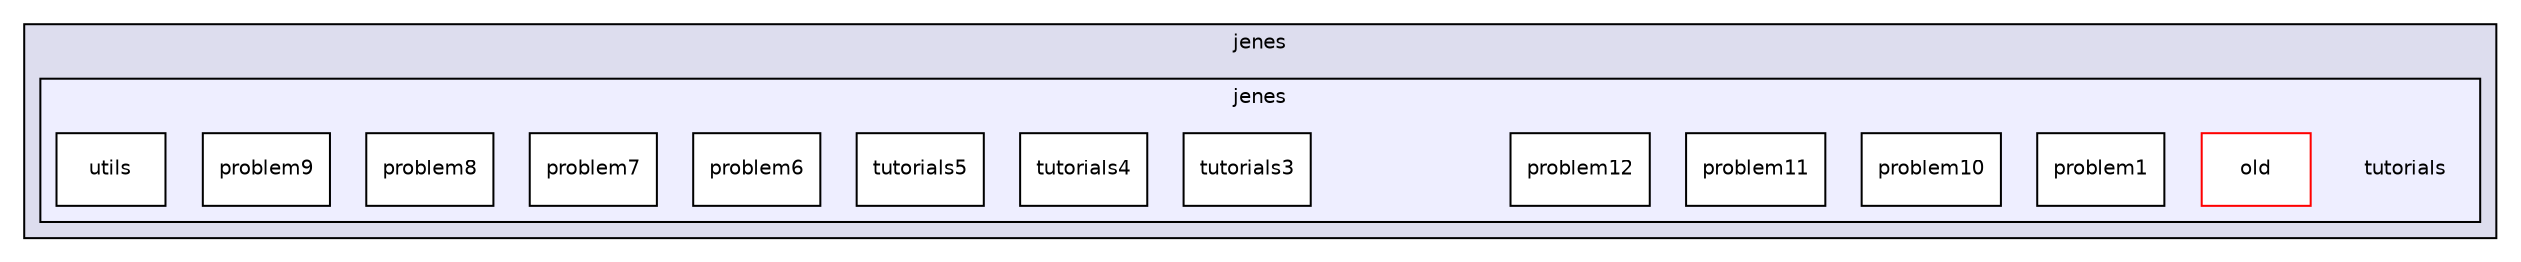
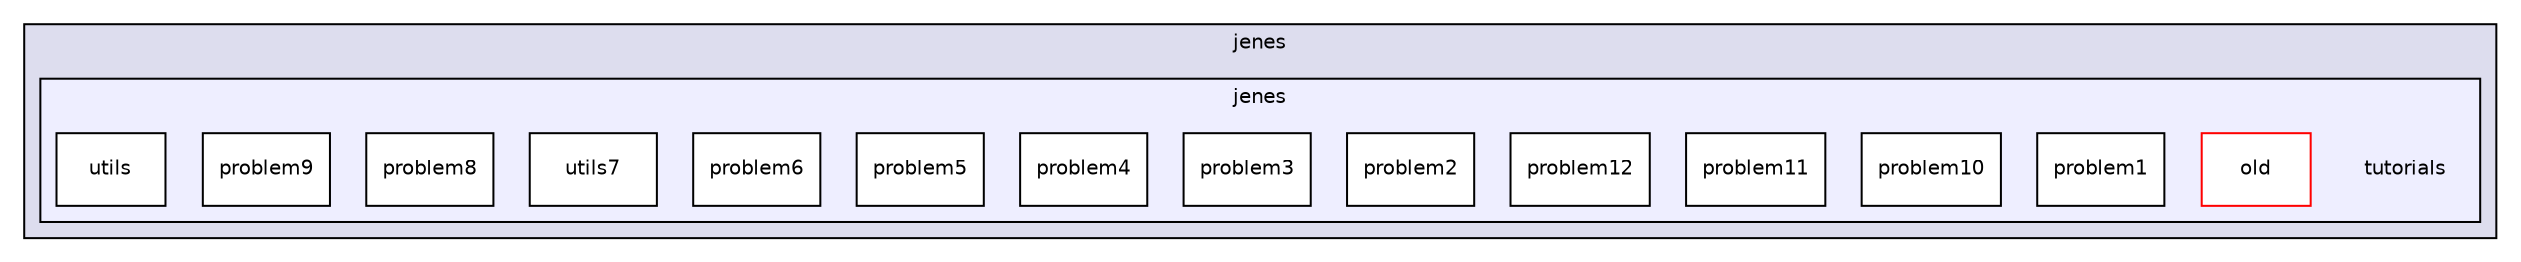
  digraph {
    compound=true
    node [fontname=Helvetica fontsize=10 shape=box color=black fillcolor=white style=filled]
    n1 [label=tutorials shape=plaintext color="" fillcolor="" style=""]
    n2 [color=red label=old]
    n3 [label=problem1]
    n4 [label=problem10]
    n5 [label=problem11]
    n6 [label=problem12]
-   n8 [label=tutorials3]
-   n9 [label=tutorials4]
-   n10 [label=tutorials5]
+   n7 [label=problem2]
+   n8 [label=problem3]
+   n9 [label=problem4]
+   n10 [label=problem5]
    n11 [label=problem6]
-   n12 [label=problem7]
+   n12 [label=utils7]
    n13 [label=problem8]
    n14 [label=problem9]
    n15 [label=utils]
    subgraph cluster_1 {
      bgcolor="#ddddee"
      fontname=Helvetica
      fontsize=10
      label=jenes
      pencolor=black
      subgraph cluster_2 {
        bgcolor="#eeeeff"
        fontname=Helvetica
        fontsize=10
        pencolor=black
        n1
        n2
        n3
        n4
        n5
        n6
+       n7
        n8
        n9
        n10
        n11
        n12
        n13
        n14
        n15
      }
    }
  }
